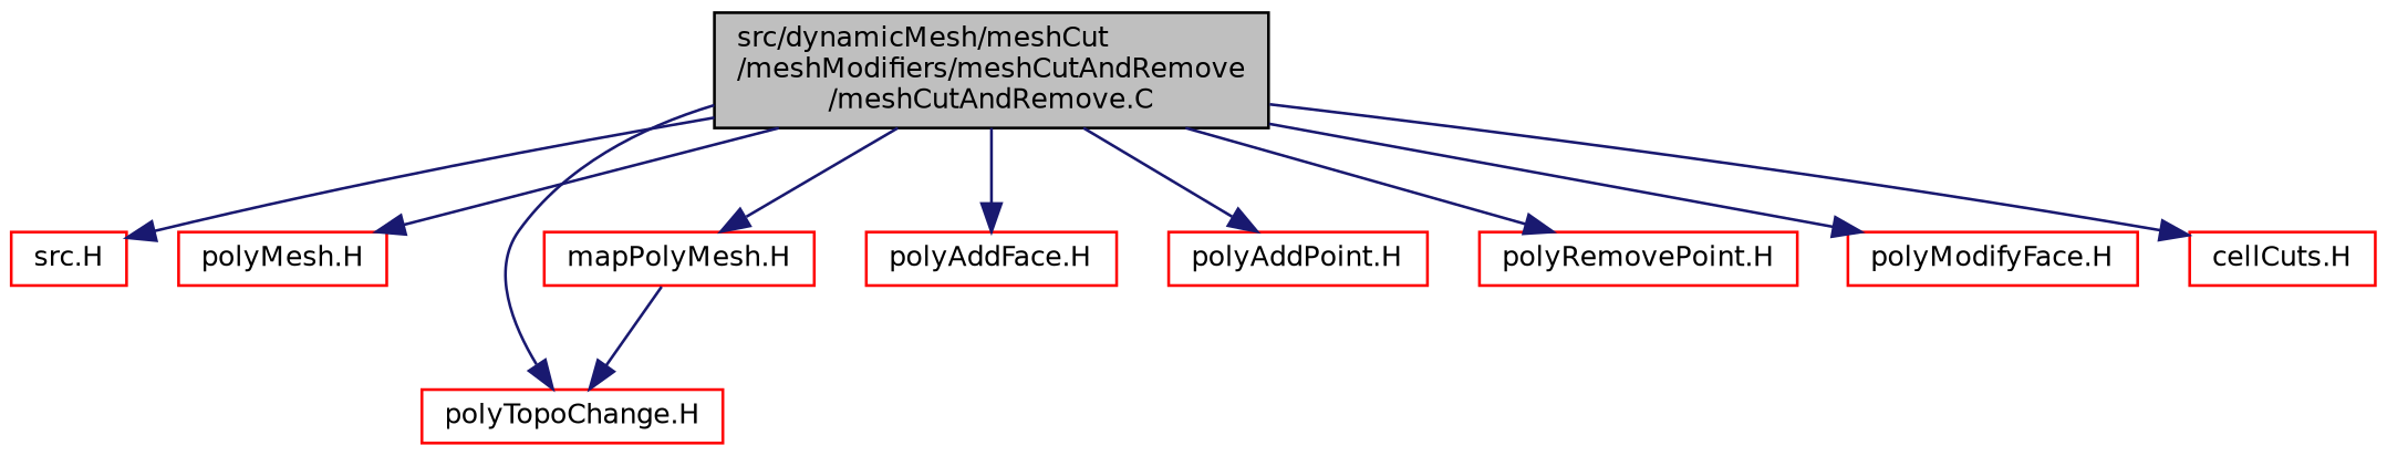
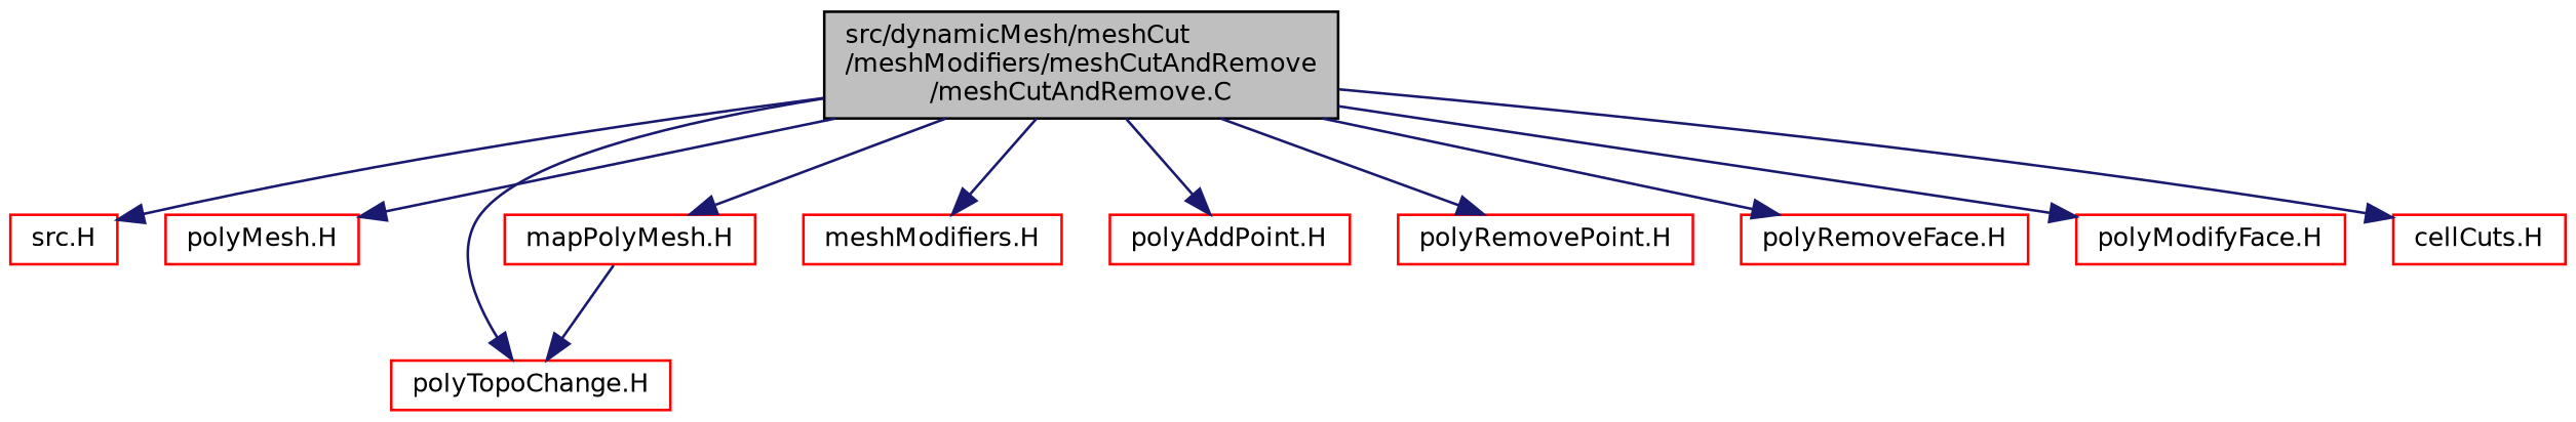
  digraph {
    node [color=red fontname=Helvetica fontsize=10 shape=record]
    edge [color=midnightblue fontname=Helvetica fontsize=10 labelfontname=Helvetica labelfontsize=10 style=solid]
    n1 [color=black fillcolor=grey75 fontcolor=black height=0.2 label="src/dynamicMesh/meshCut\l/meshModifiers/meshCutAndRemove\l/meshCutAndRemove.C" style=filled width=0.4]
    n2 [height=0.2 label="src.H" width=0.4]
    n3 [height=0.2 label="polyMesh.H" width=0.4]
    n4 [height=0.2 label="polyTopoChange.H" width=0.4]
    n5 [height=0.2 label="mapPolyMesh.H" width=0.4]
-   n6 [height=0.2 label="polyAddFace.H" width=0.4]
+   n6 [height=0.2 label="meshModifiers.H" width=0.4]
    n7 [height=0.2 label="polyAddPoint.H" width=0.4]
    n8 [height=0.2 label="polyRemovePoint.H" width=0.4]
+   n9 [height=0.2 label="polyRemoveFace.H" width=0.4]
    n10 [height=0.2 label="polyModifyFace.H" width=0.4]
    n11 [height=0.2 label="cellCuts.H" width=0.4]
    n1 -> n2
    n1 -> n3
    n1 -> n4
    n1 -> n5
    n1 -> n6
    n1 -> n7
    n1 -> n8
+   n1 -> n9
    n1 -> n10
    n1 -> n11
    n5 -> n4
  }
